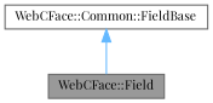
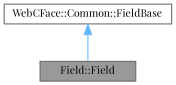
  digraph {
    fontname="Playfair Display"
    node [color=gray40 fontname="Playfair Display" fontsize=10 shape=box style=filled]
-   n1 [fillcolor=grey60 fontcolor=black height=0.2 label="WebCFace::Field" width=0.4]
+   n1 [fillcolor=grey60 fontcolor=black height=0.2 label="Field::Field" width=0.4]
    n2 [fillcolor=white height=0.2 label="WebCFace::Common::FieldBase" width=0.4]
    n2 -> n1 [color=steelblue1 dir=back fontname="Playfair Display" fontsize=10 labelfontname=Helvetica labelfontsize=10 style=solid]
  }
